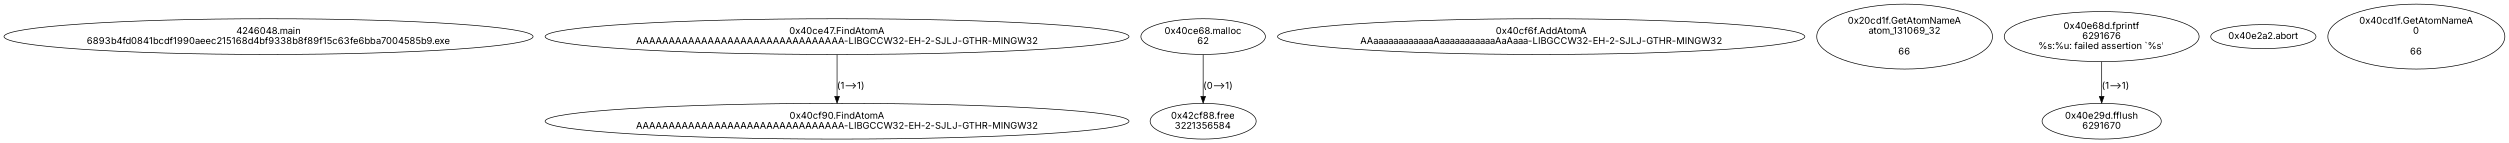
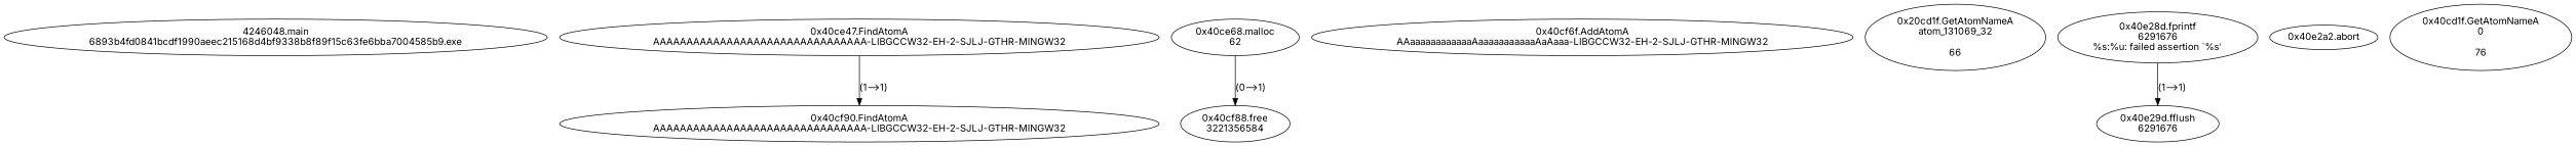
  digraph {
    fontname=Inter
    node [fontname=Inter]
    edge [fontname=Inter]
    n1 [label="4246048.main\n6893b4fd0841bcdf1990aeec215168d4bf9338b8f89f15c63fe6bba7004585b9.exe"]
    n2 [label="0x40ce47.FindAtomA\nAAAAAAAAAAAAAAAAAAAAAAAAAAAAAAAA-LIBGCCW32-EH-2-SJLJ-GTHR-MINGW32"]
    n3 [label="0x40cf90.FindAtomA\nAAAAAAAAAAAAAAAAAAAAAAAAAAAAAAAA-LIBGCCW32-EH-2-SJLJ-GTHR-MINGW32"]
    n4 [label="0x40ce68.malloc\n62"]
-   n5 [label="0x42cf88.free\n3221356584"]
+   n5 [label="0x40cf88.free\n3221356584"]
    n6 [label="0x40cf6f.AddAtomA\nAAaaaaaaaaaaaaAaaaaaaaaaaaAaAaaa-LIBGCCW32-EH-2-SJLJ-GTHR-MINGW32"]
    n7 [label="0x20cd1f.GetAtomNameA\natom_131069_32\n\n66"]
-   n8 [label="0x40e68d.fprintf\n6291676\n%s:%u: failed assertion `%s'\n"]
-   n9 [label="0x40e29d.fflush\n6291670"]
+   n8 [label="0x40e28d.fprintf\n6291676\n%s:%u: failed assertion `%s'\n"]
+   n9 [label="0x40e29d.fflush\n6291676"]
    n10 [label="0x40e2a2.abort\n"]
-   n11 [label="0x40cd1f.GetAtomNameA\n0\n\n66"]
+   n11 [label="0x40cd1f.GetAtomNameA\n0\n\n76"]
    n2 -> n3 [label="(1-->1)"]
    n4 -> n5 [label="(0-->1)"]
    n8 -> n9 [label="(1-->1)"]
  }
